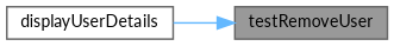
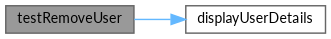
  digraph {
    rankdir=LR
    fontname=Lato
    node [fontname=Lato fontsize=10 shape=box style=filled]
    n1 [color=gray40 fillcolor=grey60 fontcolor=black height=0.2 label=testRemoveUser width=0.4]
    n2 [color=grey40 fillcolor=white height=0.2 label=displayUserDetails width=0.4]
-   n2 -> n1 [color=steelblue1 fontname=Lato fontsize=10 labelfontname=Helvetica labelfontsize=10 style=solid]
+   n1 -> n2 [color=steelblue1 fontname=Lato fontsize=10 labelfontname=Helvetica labelfontsize=10 style=solid]
  }
